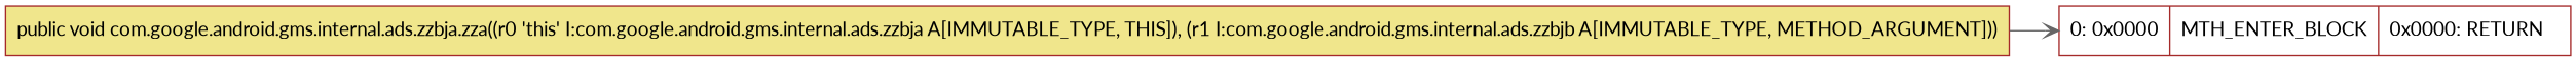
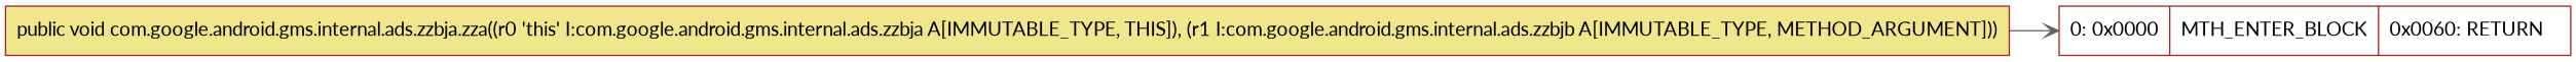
  digraph {
    rankdir=LR
    fontname=Lato
    node [shape=record style=filled color=brown fontname=Lato]
-   n1 [label="{0\:\ 0x0000|MTH_ENTER_BLOCK\l|0x0000: RETURN   \l}" fillcolor=white]
+   n1 [label="{0\:\ 0x0000|MTH_ENTER_BLOCK\l|0x0060: RETURN   \l}" fillcolor=white]
    n2 [label="{public void com.google.android.gms.internal.ads.zzbja.zza((r0 'this' I:com.google.android.gms.internal.ads.zzbja A[IMMUTABLE_TYPE, THIS]), (r1 I:com.google.android.gms.internal.ads.zzbjb A[IMMUTABLE_TYPE, METHOD_ARGUMENT])) }" fillcolor=khaki]
    n2 -> n1 [color=gray40 arrowhead=vee fontname=Lato]
  }
